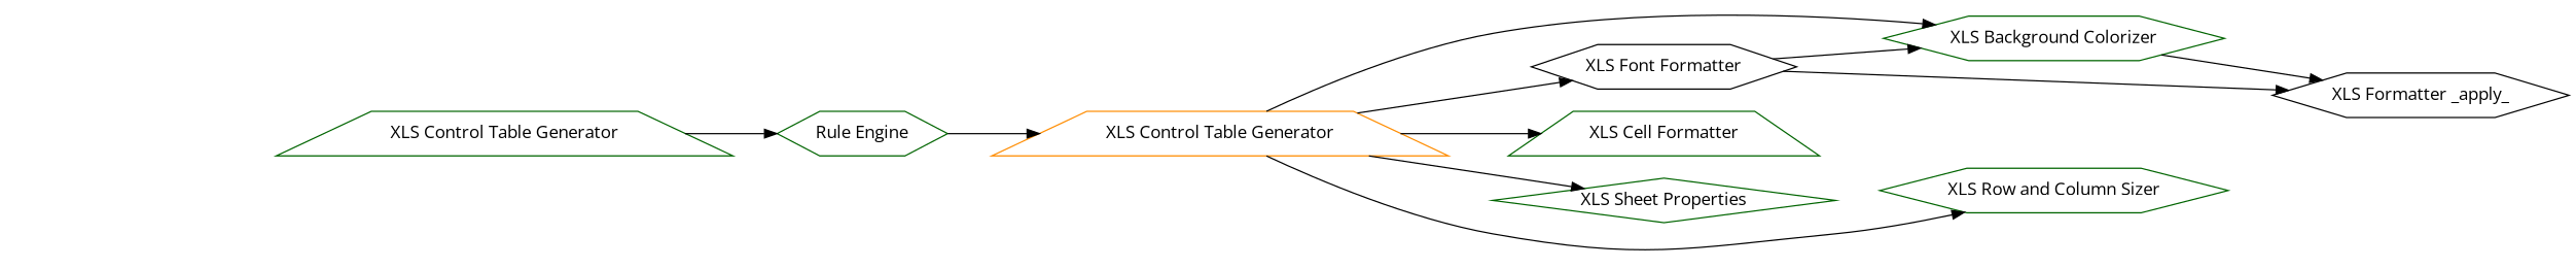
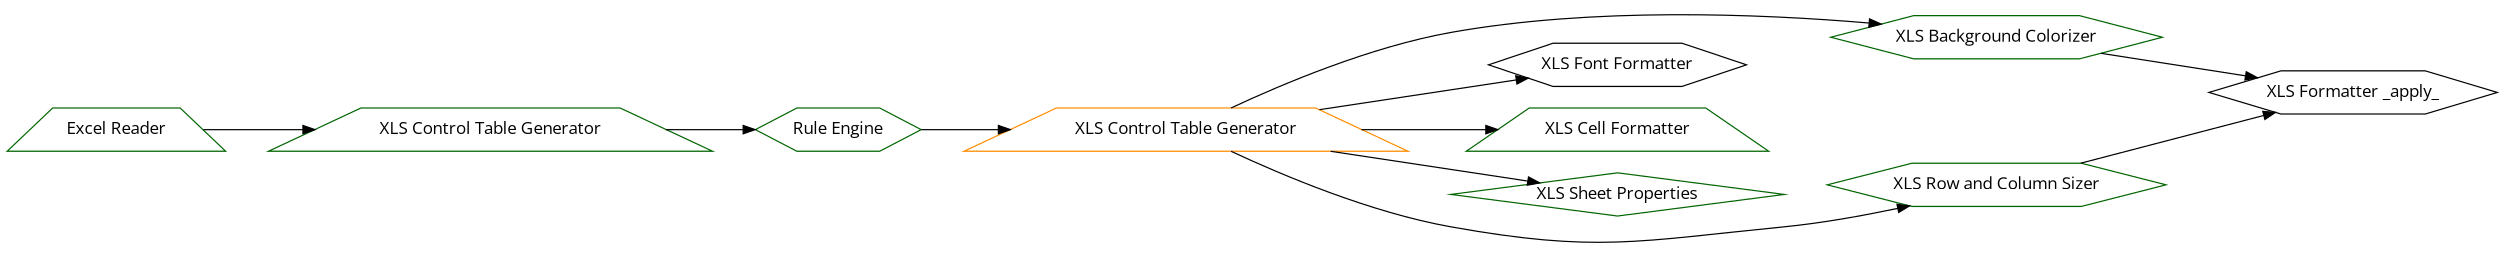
  digraph {
    fontname="Open Sans"
    rankdir=LR
    node [color=darkgreen fontname="Open Sans" shape=hexagon]
    edge [fontname="Open Sans"]
+   n1 [label="Excel Reader" shape=trapezium]
    n2 [label="XLS Control Table Generator" shape=trapezium]
    n3 [label="Rule Engine"]
    n4 [color=darkorange label="XLS Control Table Generator" shape=trapezium]
    n5 [color=black label="XLS Font Formatter"]
    n6 [label="XLS Background Colorizer"]
    n7 [label="XLS Cell Formatter" shape=trapezium]
    n8 [label="XLS Sheet Properties" shape=diamond]
    n9 [label="XLS Row and Column Sizer"]
    n10 [color=black label="XLS Formatter _apply_"]
+   n1 -> n2
    n2 -> n3
    n3 -> n4
    n4 -> n5
    n4 -> n6
    n4 -> n7
    n4 -> n8
    n4 -> n9
-   n5 -> n6
    n6 -> n10
-   n5 -> n10
+   n9 -> n10
  }
